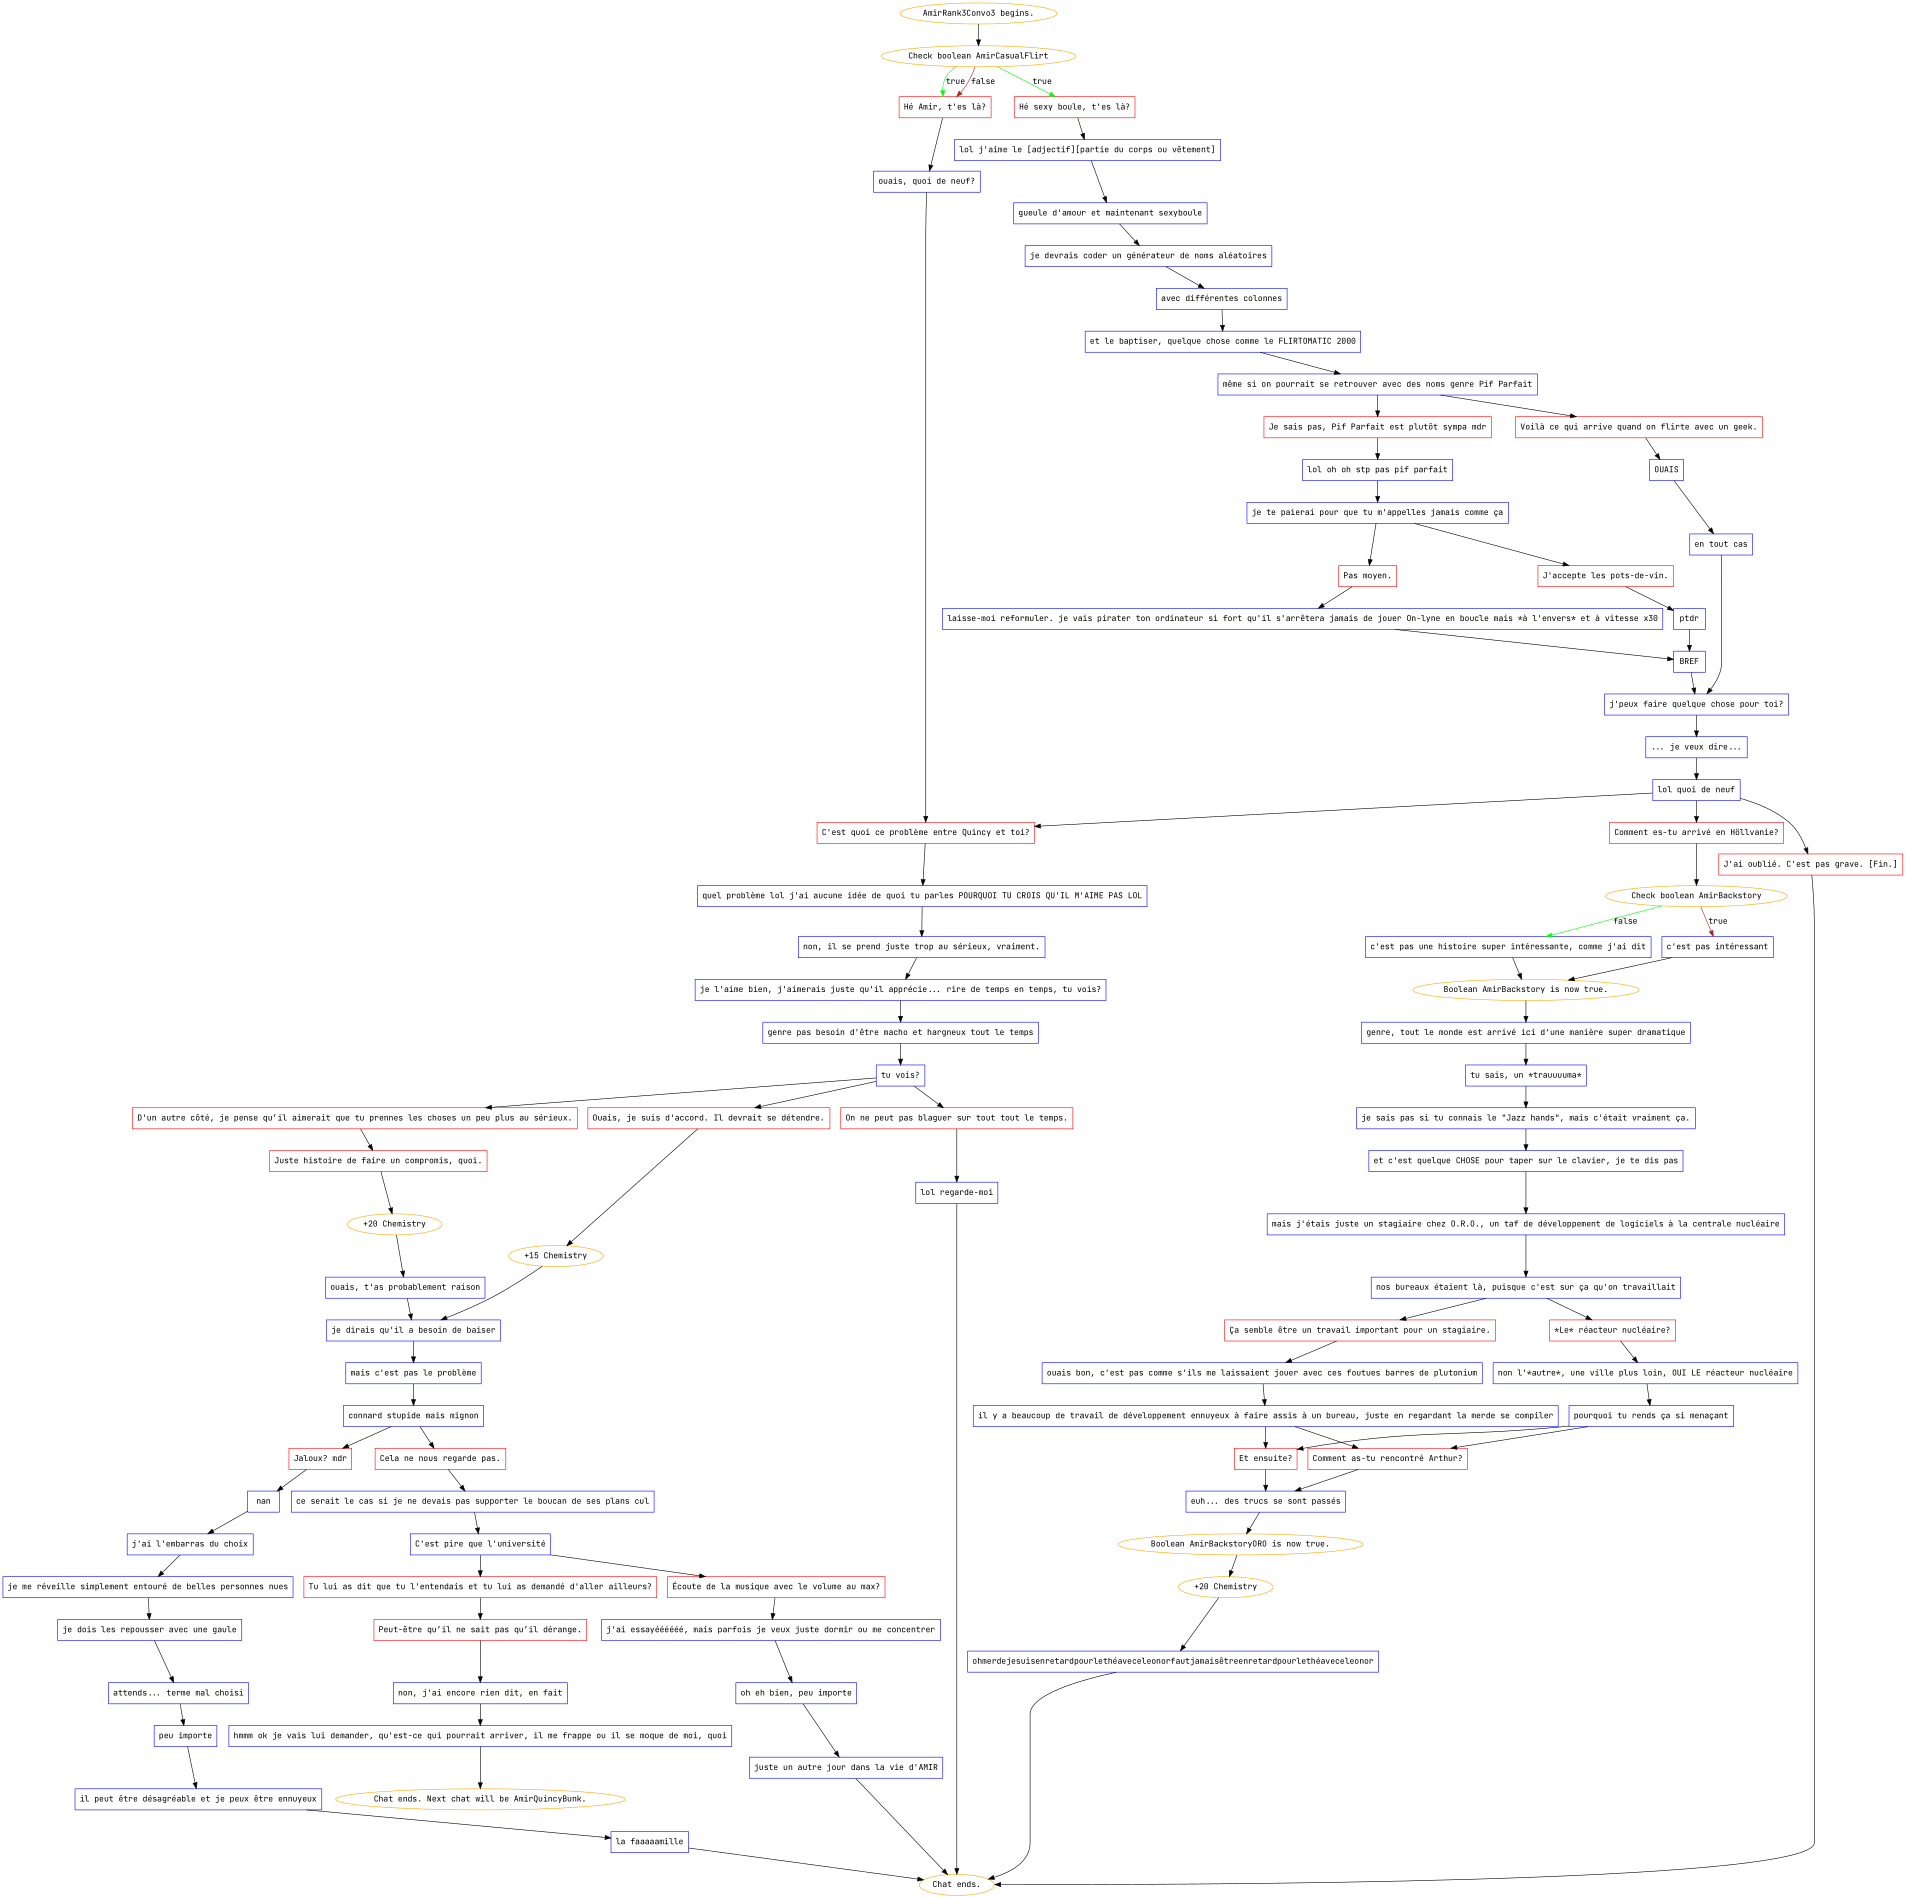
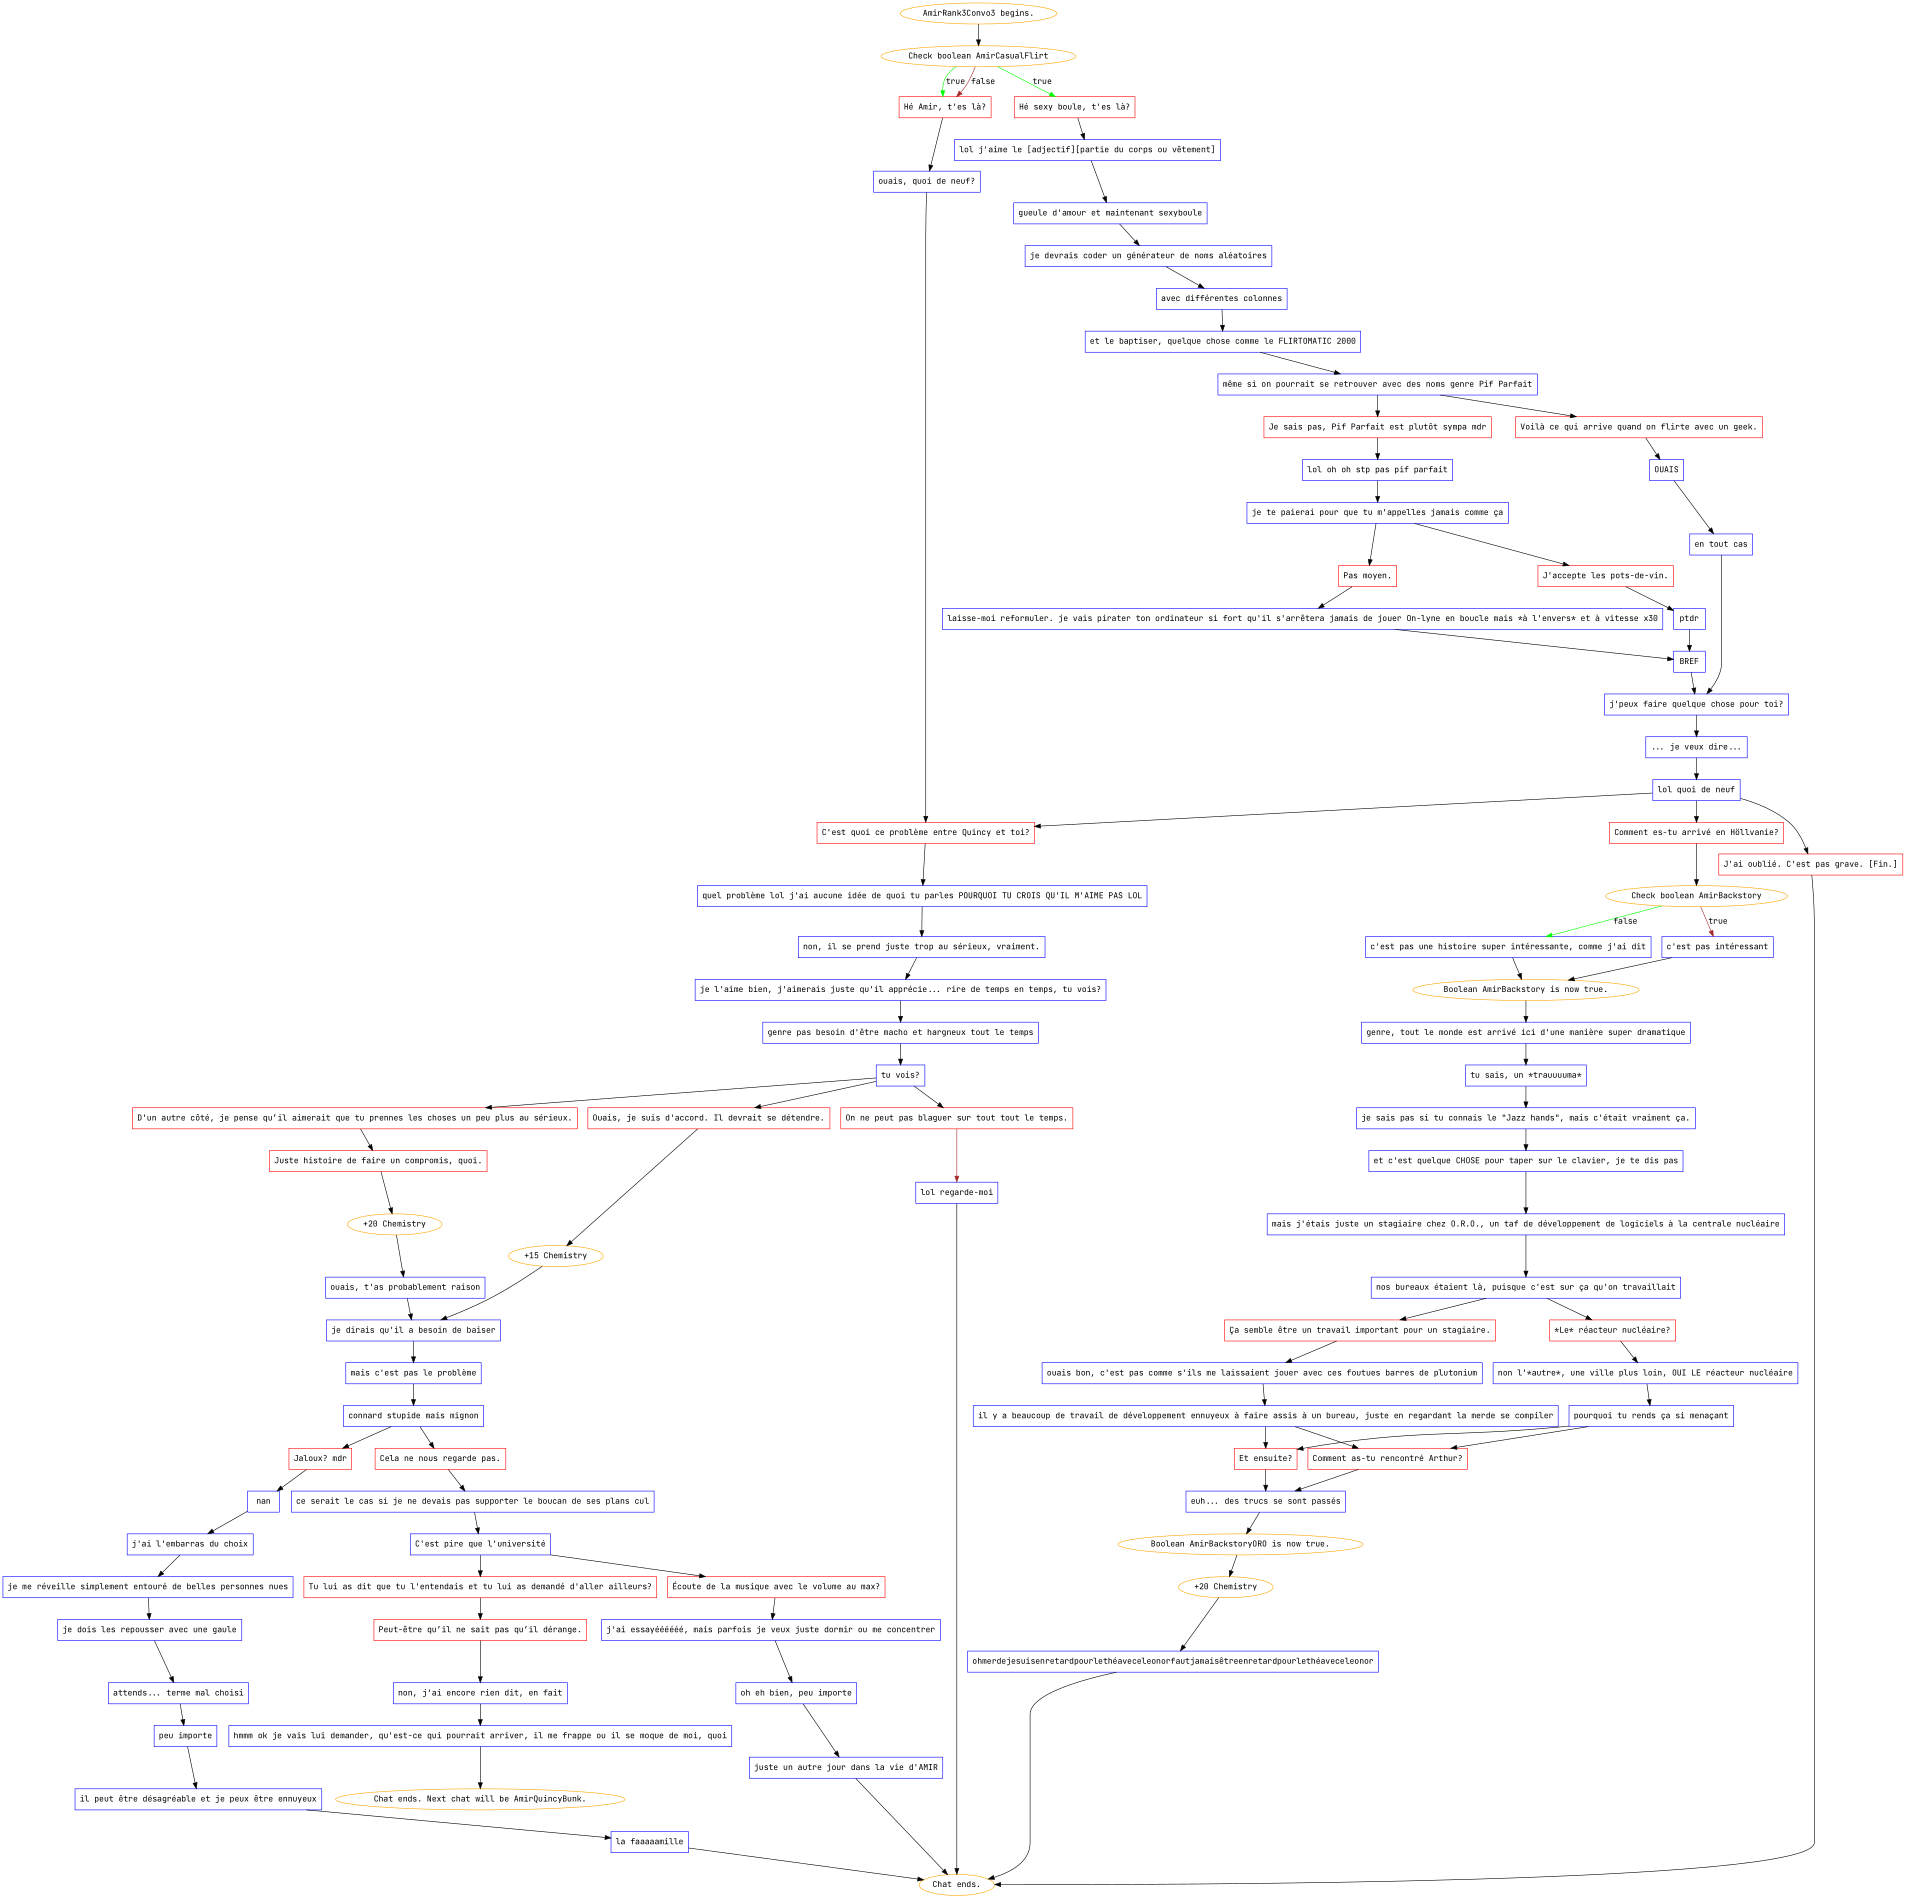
  digraph {
    fontname="JetBrains Mono"
    node [color=blue fontname="JetBrains Mono" shape=box]
    edge [fontname="JetBrains Mono"]
    "AmirRank3Convo3 begins." [color=orange shape=""]
    n2 [color=orange label="Check boolean AmirCasualFlirt" shape=""]
    n3 [color=red label="Hé sexy boule, t'es là?"]
    n4 [color=red label="Hé Amir, t'es là?"]
    n5 [label="lol j'aime le [adjectif][partie du corps ou vêtement]"]
    n6 [label="ouais, quoi de neuf?"]
    n7 [label="gueule d'amour et maintenant sexyboule"]
    n8 [color=red label="C'est quoi ce problème entre Quincy et toi?"]
    n9 [label="je devrais coder un générateur de noms aléatoires"]
    n10 [label="quel problème lol j'ai aucune idée de quoi tu parles POURQUOI TU CROIS QU'IL M'AIME PAS LOL"]
    n11 [label="avec différentes colonnes"]
    n12 [label="non, il se prend juste trop au sérieux, vraiment."]
    n13 [label="et le baptiser, quelque chose comme le FLIRTOMATIC 2000"]
    n14 [label="je l'aime bien, j'aimerais juste qu'il apprécie... rire de temps en temps, tu vois?"]
    n15 [label="même si on pourrait se retrouver avec des noms genre Pif Parfait"]
    n16 [label="genre pas besoin d'être macho et hargneux tout le temps"]
    n17 [color=red label="Je sais pas, Pif Parfait est plutôt sympa mdr"]
    n18 [color=red label="Voilà ce qui arrive quand on flirte avec un geek."]
    n19 [label="tu vois?"]
    n20 [label="lol oh oh stp pas pif parfait"]
    n21 [label=OUAIS]
    n22 [color=red label="D'un autre côté, je pense qu’il aimerait que tu prennes les choses un peu plus au sérieux."]
    n23 [color=red label="Ouais, je suis d'accord. Il devrait se détendre."]
    n24 [color=red label="On ne peut pas blaguer sur tout tout le temps."]
    n25 [label="je te paierai pour que tu m'appelles jamais comme ça"]
    n26 [label="en tout cas"]
    n27 [color=red label="Juste histoire de faire un compromis, quoi."]
    n28 [color=orange label="+15 Chemistry" shape=""]
    n29 [label="lol regarde-moi"]
    n30 [color=red label="J'accepte les pots-de-vin."]
    n31 [color=red label="Pas moyen."]
    n32 [label="j'peux faire quelque chose pour toi?"]
    n33 [color=orange label="+20 Chemistry" shape=""]
    n34 [label="je dirais qu'il a besoin de baiser"]
    "Chat ends." [color=orange shape=""]
    n36 [label=ptdr]
    n37 [label="laisse-moi reformuler. je vais pirater ton ordinateur si fort qu'il s'arrêtera jamais de jouer On-lyne en boucle mais *à l'envers* et à vitesse x30"]
    n38 [label="... je veux dire..."]
    n39 [label="ouais, t'as probablement raison"]
    n40 [label="mais c'est pas le problème"]
    n41 [label=BREF]
    n42 [label="lol quoi de neuf"]
    n43 [label="connard stupide mais mignon"]
    n44 [color=red label="Comment es-tu arrivé en Höllvanie?"]
    n45 [color=red label="J'ai oublié. C'est pas grave. [Fin.]"]
    n46 [color=red label="Jaloux? mdr"]
    n47 [color=red label="Cela ne nous regarde pas."]
    n48 [color=orange label="Check boolean AmirBackstory" shape=""]
    n49 [label=nan]
    n50 [label="ce serait le cas si je ne devais pas supporter le boucan de ses plans cul"]
    n51 [label="c'est pas une histoire super intéressante, comme j'ai dit"]
    n52 [label="c'est pas intéressant"]
    n53 [label="j'ai l'embarras du choix"]
    n54 [label="C'est pire que l'université"]
    n55 [color=orange label="Boolean AmirBackstory is now true." shape=""]
    n56 [label="je me réveille simplement entouré de belles personnes nues"]
    n57 [color=red label="Tu lui as dit que tu l'entendais et tu lui as demandé d'aller ailleurs?"]
    n58 [color=red label="Écoute de la musique avec le volume au max?"]
    n59 [label="genre, tout le monde est arrivé ici d'une manière super dramatique"]
    n60 [label="je dois les repousser avec une gaule"]
    n61 [color=red label="Peut-être qu’il ne sait pas qu’il dérange."]
    n62 [label="j'ai essayéééééé, mais parfois je veux juste dormir ou me concentrer"]
    n63 [label="tu sais, un *trauuuuma*"]
    n64 [label="attends... terme mal choisi"]
    n65 [label="non, j'ai encore rien dit, en fait"]
    n66 [label="oh eh bien, peu importe"]
    n67 [label="je sais pas si tu connais le \"Jazz hands\", mais c'était vraiment ça."]
    n68 [label="peu importe"]
    n69 [label="hmmm ok je vais lui demander, qu'est-ce qui pourrait arriver, il me frappe ou il se moque de moi, quoi"]
    n70 [label="juste un autre jour dans la vie d'AMIR"]
    n71 [label="et c'est quelque CHOSE pour taper sur le clavier, je te dis pas"]
    n72 [label="il peut être désagréable et je peux être ennuyeux"]
    "Chat ends. Next chat will be AmirQuincyBunk." [color=orange shape=""]
    n74 [label="mais j'étais juste un stagiaire chez O.R.O., un taf de développement de logiciels à la centrale nucléaire"]
    n75 [label="la faaaaamille"]
    n76 [label="nos bureaux étaient là, puisque c'est sur ça qu'on travaillait"]
    n77 [color=red label="*Le* réacteur nucléaire?"]
    n78 [color=red label="Ça semble être un travail important pour un stagiaire."]
    n79 [label="non l'*autre*, une ville plus loin, OUI LE réacteur nucléaire"]
    n80 [label="ouais bon, c'est pas comme s'ils me laissaient jouer avec ces foutues barres de plutonium"]
    n81 [label="pourquoi tu rends ça si menaçant"]
    n82 [label="il y a beaucoup de travail de développement ennuyeux à faire assis à un bureau, juste en regardant la merde se compiler"]
    n83 [color=red label="Et ensuite?"]
    n84 [color=red label="Comment as-tu rencontré Arthur?"]
    n85 [label="euh... des trucs se sont passés"]
    n86 [color=orange label="Boolean AmirBackstoryORO is now true." shape=""]
    n87 [color=orange label="+20 Chemistry" shape=""]
    n88 [label="ohmerdejesuisenretardpourlethéaveceleonorfautjamaisêtreenretardpourlethéaveceleonor"]
    "AmirRank3Convo3 begins." -> n2
    n2 -> n3 [color=green label=true]
    n2 -> n4 [color=green label=true]
    n2 -> n4 [color=brown label=false]
    n3 -> n5
    n4 -> n6
    n5 -> n7
    n6 -> n8
    n7 -> n9
    n8 -> n10
    n9 -> n11
    n10 -> n12
    n11 -> n13
    n12 -> n14
    n13 -> n15
    n14 -> n16
    n15 -> n17
    n15 -> n18
    n16 -> n19
    n17 -> n20
    n18 -> n21
    n19 -> n22
    n19 -> n23
    n19 -> n24
    n20 -> n25
    n21 -> n26
    n22 -> n27
    n23 -> n28
-   n24 -> n29
+   n24 -> n29 [color=brown]
    n25 -> n30
    n25 -> n31
    n26 -> n32
    n27 -> n33
    n28 -> n34
    n29 -> "Chat ends."
    n30 -> n36
    n31 -> n37
    n32 -> n38
    n33 -> n39
    n34 -> n40
    n36 -> n41
    n37 -> n41
    n38 -> n42
    n39 -> n34
    n40 -> n43
    n41 -> n32
    n42 -> n8
    n42 -> n44
    n42 -> n45
    n43 -> n46
    n43 -> n47
    n44 -> n48
    n45 -> "Chat ends."
    n46 -> n49
    n47 -> n50
    n48 -> n51 [color=green label=false]
    n48 -> n52 [color=brown label=true]
    n49 -> n53
    n50 -> n54
    n51 -> n55
    n52 -> n55
    n53 -> n56
    n54 -> n57
    n54 -> n58
    n55 -> n59
    n56 -> n60
    n57 -> n61
    n58 -> n62
    n59 -> n63
    n60 -> n64
    n61 -> n65
    n62 -> n66
    n63 -> n67
    n64 -> n68
    n65 -> n69
    n66 -> n70
    n67 -> n71
    n68 -> n72
    n69 -> "Chat ends. Next chat will be AmirQuincyBunk."
    n70 -> "Chat ends."
    n71 -> n74
    n72 -> n75
    n74 -> n76
    n75 -> "Chat ends."
    n76 -> n77
    n76 -> n78
    n77 -> n79
    n78 -> n80
    n79 -> n81
    n80 -> n82
    n81 -> n83
    n81 -> n84
    n82 -> n83
    n82 -> n84
    n83 -> n85
    n84 -> n85
    n85 -> n86
    n86 -> n87
    n87 -> n88
    n88 -> "Chat ends."
  }
